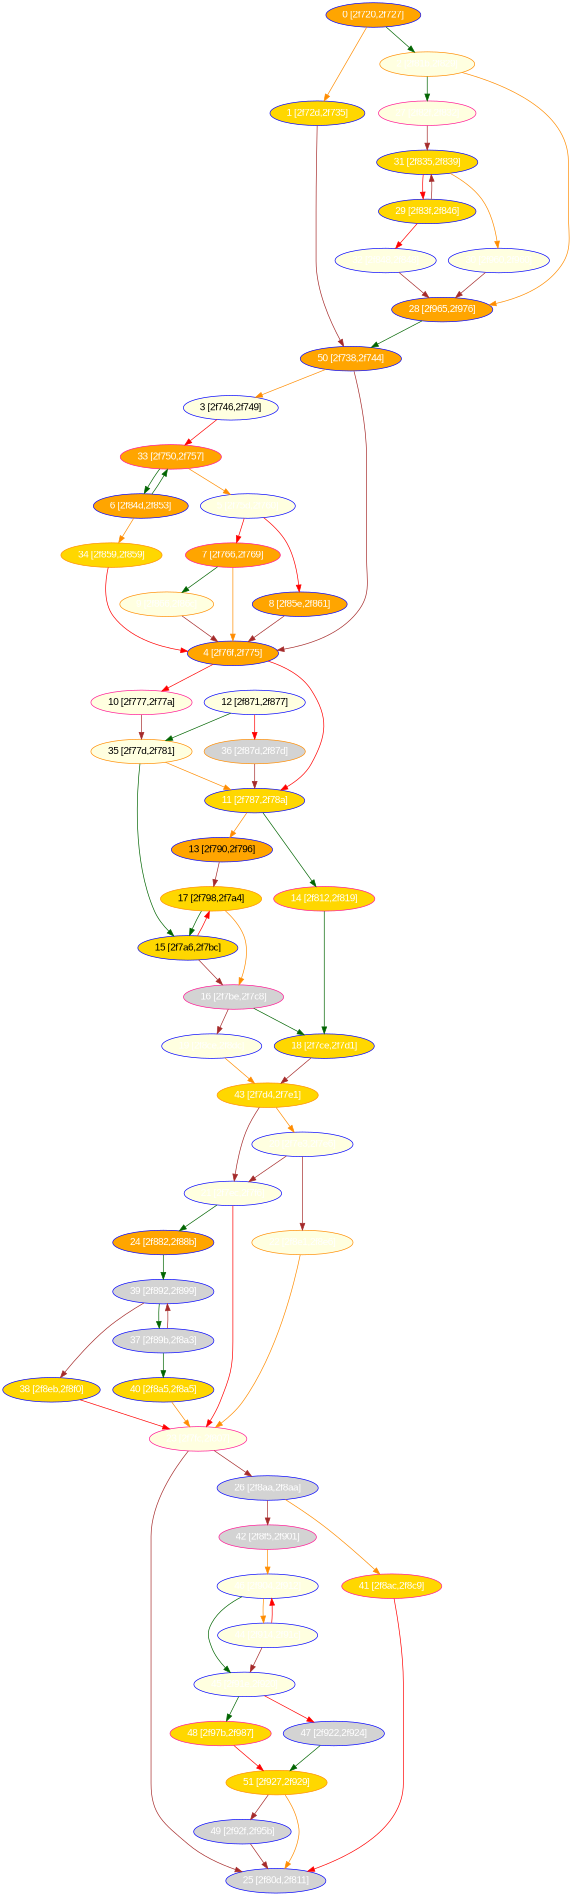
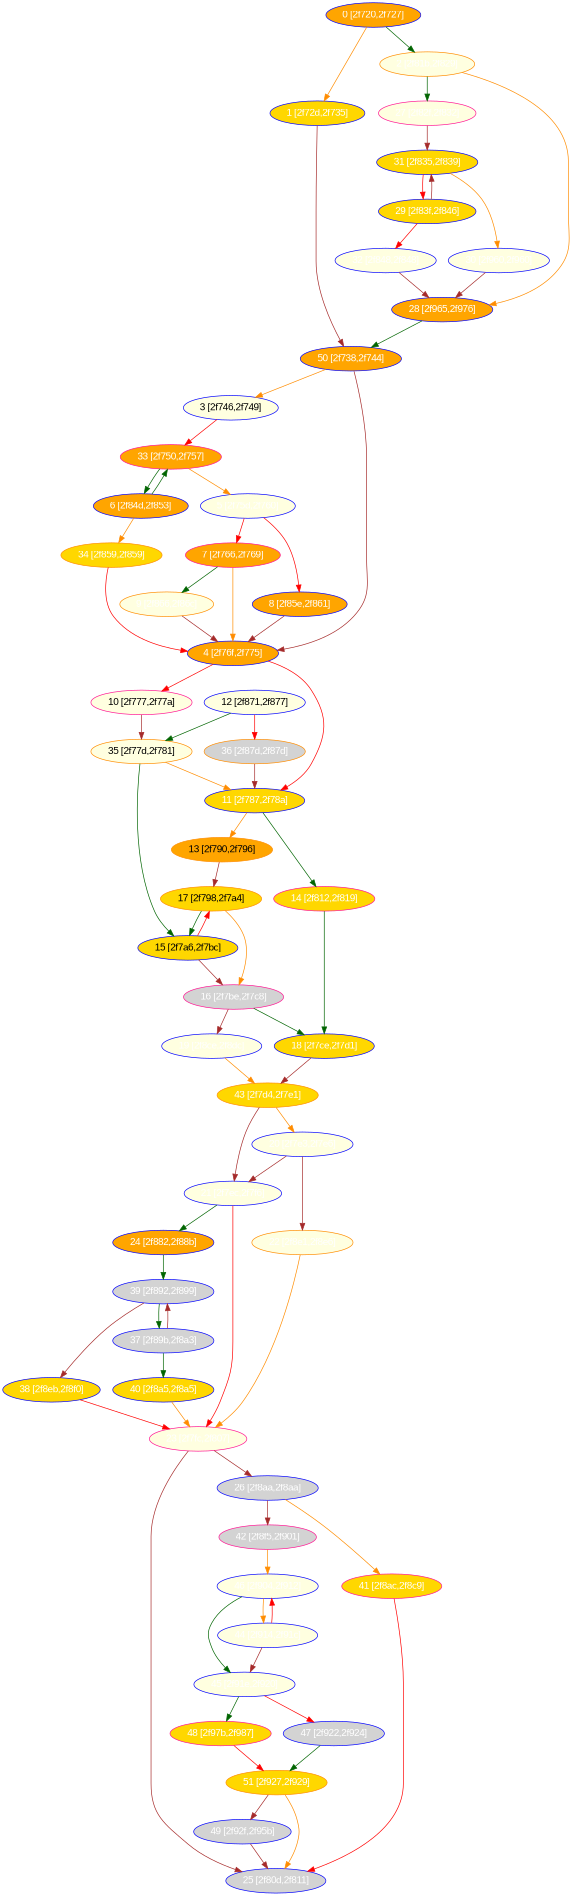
  digraph {
    fontname="Liberation Sans"
    node [color=blue fillcolor=lightyellow fontcolor="#ffffff" fontname="Liberation Sans" shape=oval style=filled]
    edge [color=brown fontname="Liberation Sans"]
    n1 [fillcolor=orange label="0 [2f720,2f727]"]
    n2 [fillcolor=gold label="1 [2f72d,2f735]"]
    n3 [color=darkorange label="2 [2f81b,2f829]"]
    n4 [fillcolor=orange label="50 [2f738,2f744]"]
    n5 [color=deeppink label="27 [2f82f,2f832]"]
    n6 [fillcolor=orange label="28 [2f965,2f976]"]
    n7 [fontcolor="#000000" label="3 [2f746,2f749]"]
    n8 [fillcolor=orange label="4 [2f76f,2f775]"]
    n9 [fillcolor=gold label="31 [2f835,2f839]"]
    n10 [color=deeppink fillcolor=orange label="33 [2f750,2f757]"]
    n11 [label="5 [2f75d,2f760]"]
    n12 [fillcolor=orange label="6 [2f84d,2f853]"]
    n13 [color=deeppink fontcolor="#000000" label="10 [2f777,2f77a]"]
    n14 [fillcolor=gold label="11 [2f787,2f78a]"]
    n15 [color=darkorange fontcolor="#000000" label="35 [2f77d,2f781]"]
-   n16 [fillcolor=orange fontcolor="#000000" label="13 [2f790,2f796]"]
+   n16 [color=darkorange fillcolor=orange fontcolor="#000000" label="13 [2f790,2f796]"]
    n17 [color=deeppink fillcolor=gold label="14 [2f812,2f819]"]
    n18 [color=deeppink fillcolor=orange label="7 [2f766,2f769]"]
    n19 [fillcolor=orange label="8 [2f85e,2f861]"]
    n20 [color=darkorange label="9 [2f866,2f86c]"]
    n21 [color=darkorange fillcolor=gold label="34 [2f859,2f859]"]
    n22 [fillcolor=gold fontcolor="#000000" label="15 [2f7a6,2f7bc]"]
    n23 [color=darkorange fillcolor=gold fontcolor="#000000" label="17 [2f798,2f7a4]"]
    n24 [fillcolor=gold label="18 [2f7ce,2f7d1]"]
    n25 [fontcolor="#000000" label="12 [2f871,2f877]"]
    n26 [color=darkorange fillcolor=lightgrey label="36 [2f87d,2f87d]"]
    n27 [color=deeppink fillcolor=lightgrey label="16 [2f7be,2f7c8]"]
    n28 [color=darkorange fillcolor=gold label="43 [2f7d4,2f7e1]"]
    n29 [label="19 [2f8ce,2f8dc]"]
    n30 [label="20 [2f7e3,2f7e6]"]
    n31 [label="21 [2f7ec,2f7f6]"]
    n32 [color=darkorange label="22 [2f8e1,2f8e6]"]
    n33 [color=deeppink label="23 [2f7fc,2f807]"]
    n34 [fillcolor=orange label="24 [2f882,2f88b]"]
    n35 [fillcolor=lightgrey label="25 [2f80d,2f811]"]
    n36 [fillcolor=lightgrey label="26 [2f8aa,2f8aa]"]
    n37 [fillcolor=lightgrey label="39 [2f892,2f899]"]
    n38 [color=deeppink fillcolor=gold label="41 [2f8ac,2f8c9]"]
    n39 [color=deeppink fillcolor=lightgrey label="42 [2f8f5,2f901]"]
    n40 [fillcolor=lightgrey label="37 [2f89b,2f8a3]"]
    n41 [fillcolor=gold label="38 [2f8eb,2f8f0]"]
    n42 [label="46 [2f904,2f912]"]
    n43 [fillcolor=gold label="29 [2f83f,2f846]"]
    n44 [label="30 [2f960,2f960]"]
    n45 [label="32 [2f848,2f848]"]
    n46 [fillcolor=gold label="40 [2f8a5,2f8a5]"]
    n47 [label="44 [2f914,2f91c]"]
    n48 [label="45 [2f91e,2f920]"]
    n49 [fillcolor=lightgrey label="47 [2f922,2f924]"]
    n50 [color=deeppink fillcolor=gold label="48 [2f97b,2f987]"]
    n51 [color=darkorange fillcolor=gold label="51 [2f927,2f929]"]
    n52 [fillcolor=lightgrey label="49 [2f92f,2f95b]"]
    n1 -> n2 [color=darkorange]
    n1 -> n3 [color=darkgreen]
    n2 -> n4
    n3 -> n5 [color=darkgreen]
    n3 -> n6 [color=darkorange]
    n4 -> n7 [color=darkorange]
    n4 -> n8
    n5 -> n9
    n6 -> n4 [color=darkgreen]
    n7 -> n10 [color=red]
    n8 -> n13 [color=red]
    n8 -> n14 [color=red]
    n9 -> n43 [color=red]
    n9 -> n44 [color=darkorange]
    n10 -> n11 [color=darkorange]
    n10 -> n12 [color=darkgreen]
    n11 -> n18 [color=red]
    n11 -> n19 [color=red]
    n12 -> n10 [color=darkgreen]
    n12 -> n21 [color=darkorange]
    n13 -> n15
    n14 -> n16 [color=darkorange]
    n14 -> n17 [color=darkgreen]
    n15 -> n14 [color=darkorange]
    n15 -> n22 [color=darkgreen]
    n16 -> n23
    n17 -> n24 [color=darkgreen]
    n18 -> n8 [color=darkorange]
    n18 -> n20 [color=darkgreen]
    n19 -> n8
    n20 -> n8
    n21 -> n8 [color=red]
    n22 -> n23 [color=red]
    n22 -> n27
    n23 -> n22 [color=darkgreen]
    n23 -> n27 [color=darkorange]
    n24 -> n28
    n25 -> n15 [color=darkgreen]
    n25 -> n26 [color=red]
    n26 -> n14
    n27 -> n24 [color=darkgreen]
    n27 -> n29
    n28 -> n30 [color=darkorange]
    n28 -> n31
    n29 -> n28 [color=darkorange]
    n30 -> n31
    n30 -> n32
    n31 -> n33 [color=red]
    n31 -> n34 [color=darkgreen]
    n32 -> n33 [color=darkorange]
    n33 -> n35
    n33 -> n36
    n34 -> n37 [color=darkgreen]
    n36 -> n38 [color=darkorange]
    n36 -> n39
    n37 -> n40 [color=darkgreen]
    n37 -> n41
    n38 -> n35 [color=red]
    n39 -> n42 [color=darkorange]
    n40 -> n37
    n40 -> n46 [color=darkgreen]
    n41 -> n33 [color=red]
    n42 -> n47 [color=darkorange]
    n42 -> n48 [color=darkgreen]
    n43 -> n9
    n43 -> n45 [color=red]
    n44 -> n6
    n45 -> n6
    n46 -> n33 [color=darkorange]
    n47 -> n42 [color=red]
    n47 -> n48
    n48 -> n49 [color=red]
    n48 -> n50 [color=darkgreen]
    n49 -> n51 [color=darkgreen]
    n50 -> n51 [color=red]
    n51 -> n35 [color=darkorange]
    n51 -> n52
    n52 -> n35
  }
